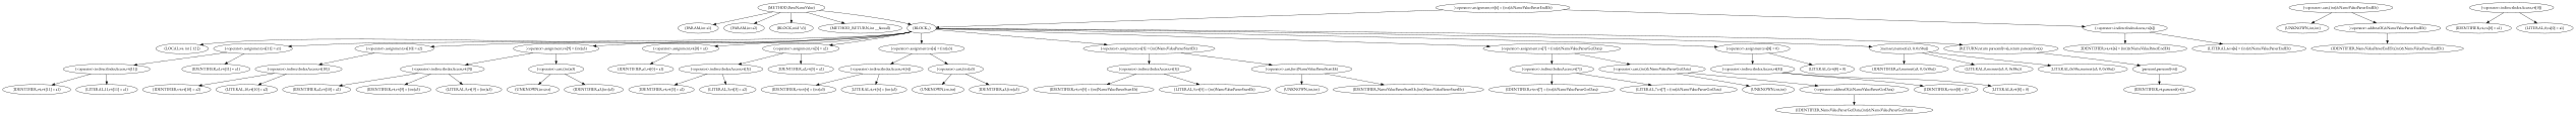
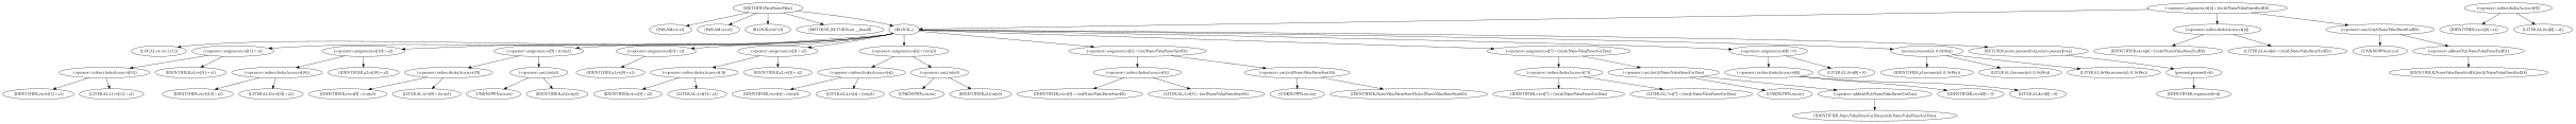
  digraph {
    fontname="EB Garamond"
    node [fontname="EB Garamond"]
    edge [fontname="EB Garamond"]
    n1 [label="(METHOD,ParseNameValue)"]
    n2 [label="(PARAM,int a1)"]
    n3 [label="(PARAM,int a2)"]
    n4 [label="(BLOCK,void *a3)"]
    n5 [label="(BLOCK,,)"]
    n6 [label="(METHOD_RETURN,int __fastcall)"]
    n7 [label="(LOCAL,v4: int [ 12 ])"]
    n8 [label="(<operator>.assignment,v4[11] = a1)"]
    n9 [label="(<operator>.assignment,v4[10] = a2)"]
    n10 [label="(<operator>.assignment,v4[9] = (int)a3)"]
    n11 [label="(<operator>.assignment,v4[0] = a1)"]
    n12 [label="(<operator>.assignment,v4[3] = a2)"]
    n13 [label="(<operator>.assignment,v4[4] = (int)a3)"]
    n14 [label="(<operator>.assignment,v4[5] = (int)NameValueParserStartElt)"]
    n15 [label="(<operator>.assignment,v4[7] = (int)&NameValueParserGetData)"]
    n16 [label="(<operator>.assignment,v4[8] = 0)"]
    n17 [label="(memset,memset(a3, 0, 0x58u))"]
    n18 [label="(RETURN,return parsexml(v4);,return parsexml(v4);)"]
    n19 [label="(<operator>.indirectIndexAccess,v4[11])"]
    n20 [label="(IDENTIFIER,a1,v4[11] = a1)"]
    n21 [label="(<operator>.indirectIndexAccess,v4[10])"]
    n22 [label="(IDENTIFIER,a2,v4[10] = a2)"]
    n23 [label="(<operator>.indirectIndexAccess,v4[9])"]
    n24 [label="(<operator>.cast,(int)a3)"]
    n25 [label="(IDENTIFIER,a1,v4[0] = a1)"]
    n26 [label="(<operator>.indirectIndexAccess,v4[3])"]
    n27 [label="(IDENTIFIER,a2,v4[3] = a2)"]
    n28 [label="(<operator>.indirectIndexAccess,v4[4])"]
    n29 [label="(<operator>.cast,(int)a3)"]
    n30 [label="(<operator>.indirectIndexAccess,v4[5])"]
    n31 [label="(<operator>.cast,(int)NameValueParserStartElt)"]
    n32 [label="(<operator>.assignment,v4[6] = (int)&NameValueParserEndElt)"]
    n33 [label="(<operator>.indirectIndexAccess,v4[6])"]
    n34 [label="(<operator>.cast,(int)&NameValueParserEndElt)"]
    n35 [label="(<operator>.indirectIndexAccess,v4[7])"]
    n36 [label="(<operator>.cast,(int)&NameValueParserGetData)"]
    n37 [label="(<operator>.indirectIndexAccess,v4[8])"]
    n38 [label="(LITERAL,0,v4[8] = 0)"]
    n39 [label="(IDENTIFIER,a3,memset(a3, 0, 0x58u))"]
    n40 [label="(LITERAL,0,memset(a3, 0, 0x58u))"]
    n41 [label="(LITERAL,0x58u,memset(a3, 0, 0x58u))"]
    n42 [label="(parsexml,parsexml(v4))"]
    n43 [label="(IDENTIFIER,v4,v4[11] = a1)"]
    n44 [label="(LITERAL,11,v4[11] = a1)"]
    n45 [label="(IDENTIFIER,v4,v4[10] = a2)"]
    n46 [label="(LITERAL,10,v4[10] = a2)"]
    n47 [label="(IDENTIFIER,v4,v4[9] = (int)a3)"]
    n48 [label="(LITERAL,9,v4[9] = (int)a3)"]
    n49 [label="(UNKNOWN,int,int)"]
    n50 [label="(IDENTIFIER,a3,(int)a3)"]
    n51 [label="(<operator>.indirectIndexAccess,v4[0])"]
    n52 [label="(IDENTIFIER,v4,v4[0] = a1)"]
    n53 [label="(LITERAL,0,v4[0] = a1)"]
    n54 [label="(IDENTIFIER,v4,v4[3] = a2)"]
    n55 [label="(LITERAL,3,v4[3] = a2)"]
    n56 [label="(IDENTIFIER,v4,v4[4] = (int)a3)"]
    n57 [label="(LITERAL,4,v4[4] = (int)a3)"]
    n58 [label="(UNKNOWN,int,int)"]
    n59 [label="(IDENTIFIER,a3,(int)a3)"]
    n60 [label="(IDENTIFIER,v4,v4[5] = (int)NameValueParserStartElt)"]
    n61 [label="(LITERAL,5,v4[5] = (int)NameValueParserStartElt)"]
    n62 [label="(UNKNOWN,int,int)"]
    n63 [label="(IDENTIFIER,NameValueParserStartElt,(int)NameValueParserStartElt)"]
    n64 [label="(IDENTIFIER,v4,v4[6] = (int)&NameValueParserEndElt)"]
    n65 [label="(LITERAL,6,v4[6] = (int)&NameValueParserEndElt)"]
    n66 [label="(UNKNOWN,int,int)"]
    n67 [label="(<operator>.addressOf,&NameValueParserEndElt)"]
    n68 [label="(IDENTIFIER,NameValueParserEndElt,(int)&NameValueParserEndElt)"]
    n69 [label="(IDENTIFIER,v4,v4[7] = (int)&NameValueParserGetData)"]
    n70 [label="(LITERAL,7,v4[7] = (int)&NameValueParserGetData)"]
    n71 [label="(UNKNOWN,int,int)"]
    n72 [label="(<operator>.addressOf,&NameValueParserGetData)"]
    n73 [label="(IDENTIFIER,NameValueParserGetData,(int)&NameValueParserGetData)"]
    n74 [label="(IDENTIFIER,v4,v4[8] = 0)"]
    n75 [label="(LITERAL,8,v4[8] = 0)"]
    n76 [label="(IDENTIFIER,v4,parsexml(v4))"]
    n1 -> n2
    n1 -> n3
    n1 -> n4
    n1 -> n5
    n1 -> n6
    n5 -> n7
    n5 -> n8
    n5 -> n9
    n5 -> n10
    n5 -> n11
    n5 -> n12
    n5 -> n13
    n5 -> n14
    n5 -> n15
    n5 -> n16
    n5 -> n17
    n5 -> n18
    n8 -> n19
    n8 -> n20
    n9 -> n21
-   n23 -> n22
+   n9 -> n22
    n10 -> n23
    n10 -> n24
    n11 -> n25
    n12 -> n26
    n12 -> n27
    n13 -> n28
    n13 -> n29
    n14 -> n30
    n14 -> n31
    n15 -> n35
    n15 -> n36
    n16 -> n37
    n16 -> n38
    n17 -> n39
    n17 -> n40
    n17 -> n41
    n18 -> n42
    n19 -> n43
    n19 -> n44
    n21 -> n45
    n21 -> n46
    n23 -> n47
    n23 -> n48
    n24 -> n49
    n24 -> n50
    n26 -> n54
    n26 -> n55
    n28 -> n56
    n28 -> n57
    n29 -> n58
    n29 -> n59
    n30 -> n60
    n30 -> n61
    n31 -> n62
    n31 -> n63
    n32 -> n5
    n32 -> n33
+   n32 -> n34
    n33 -> n64
    n33 -> n65
    n34 -> n66
    n34 -> n67
    n35 -> n69
    n35 -> n70
    n36 -> n71
    n36 -> n72
    n37 -> n74
    n37 -> n75
    n42 -> n76
    n51 -> n52
    n51 -> n53
    n67 -> n68
    n72 -> n73
  }
